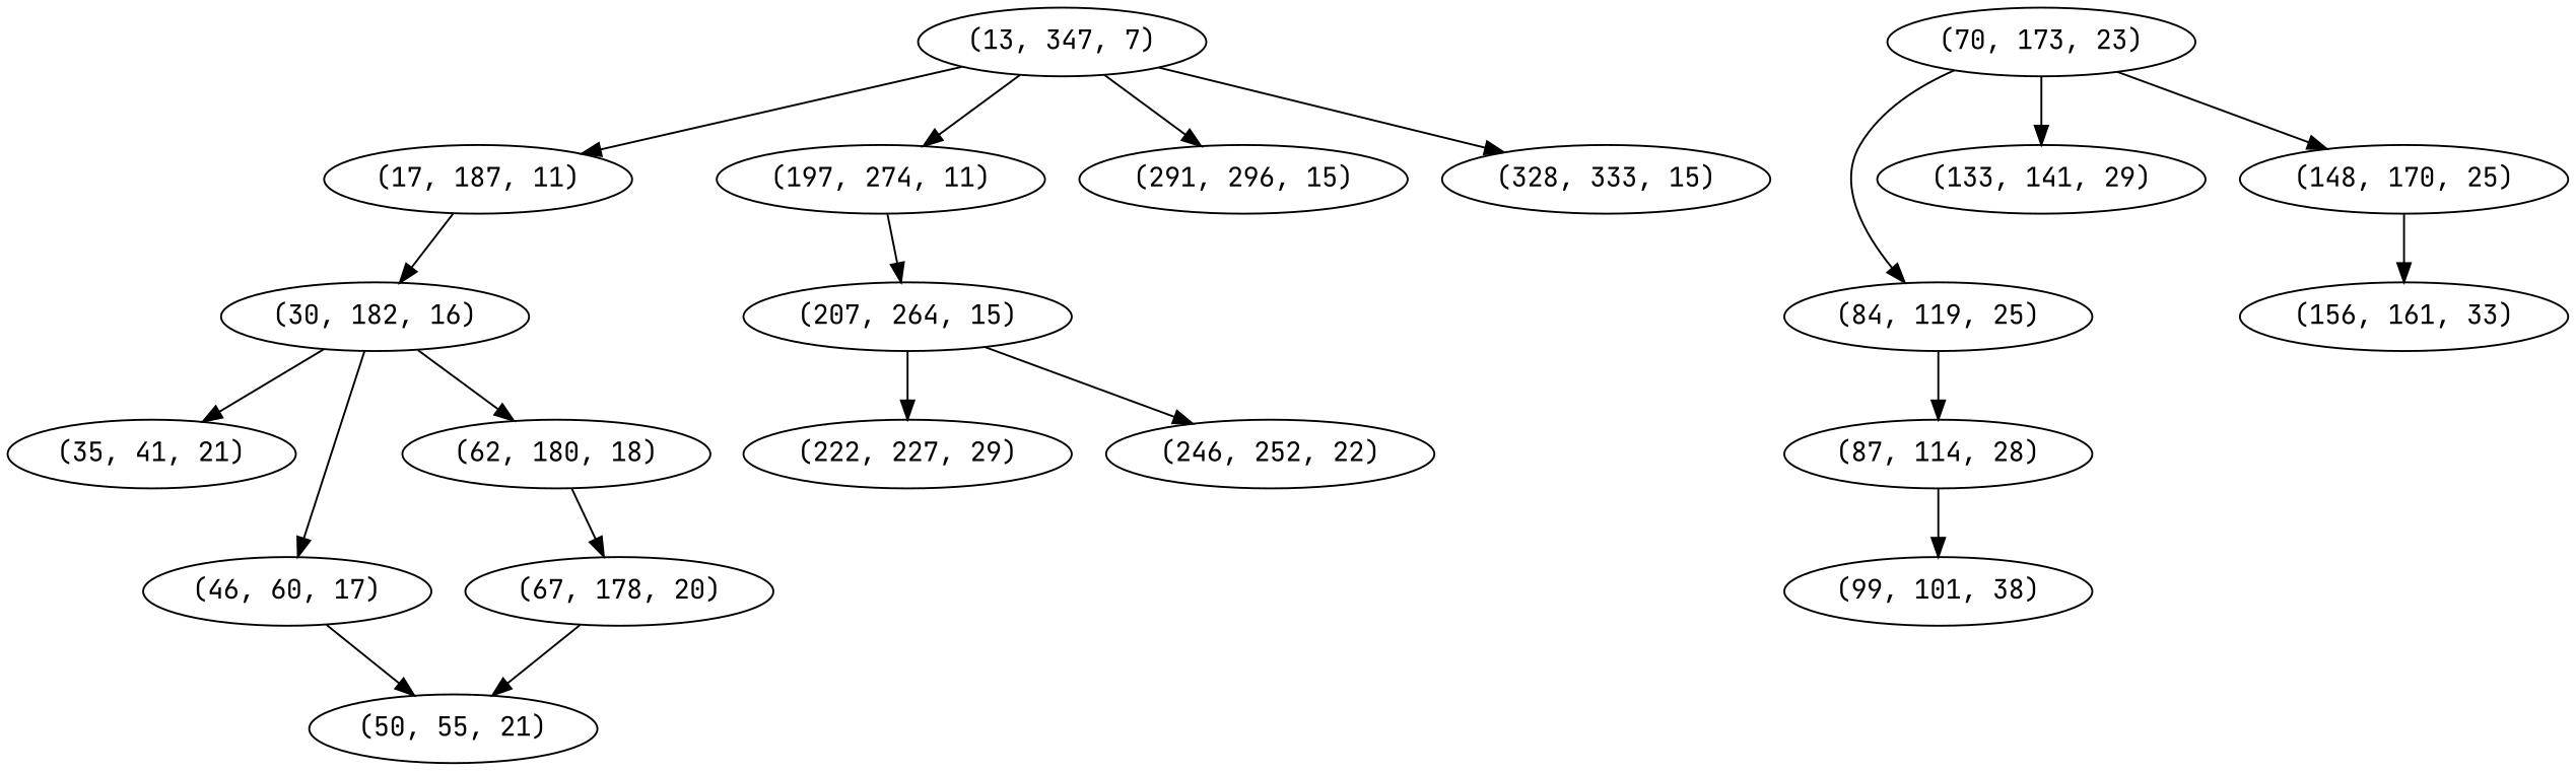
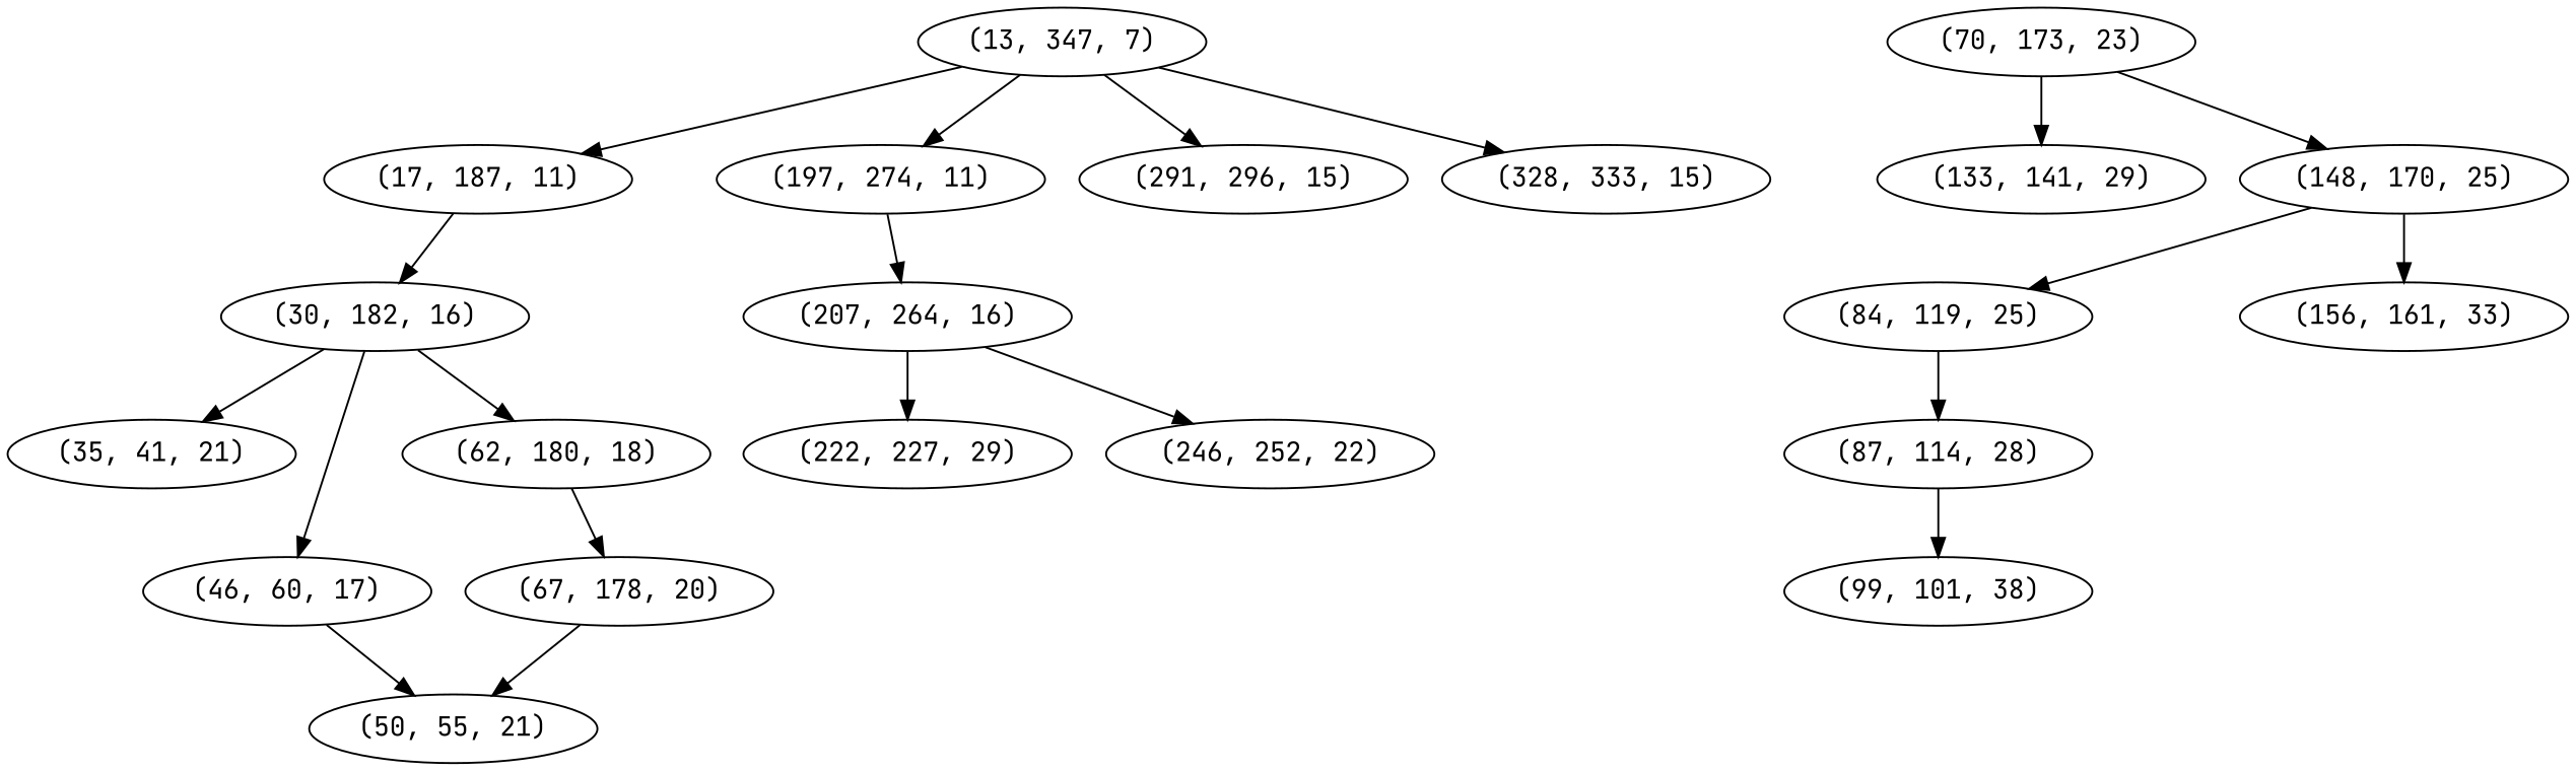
  digraph {
    fontname="JetBrains Mono"
    node [fontname="JetBrains Mono"]
    edge [fontname="JetBrains Mono"]
    "(13, 347, 7)"
    "(17, 187, 11)"
    "(197, 274, 11)"
    "(291, 296, 15)"
    "(328, 333, 15)"
    "(30, 182, 16)"
-   "(207, 264, 16)" [label="(207, 264, 15)"]
+   "(207, 264, 16)"
    "(35, 41, 21)"
    "(46, 60, 17)"
    "(62, 180, 18)"
    "(50, 55, 21)"
    "(67, 178, 20)"
    "(70, 173, 23)"
    "(84, 119, 25)"
    "(133, 141, 29)"
    "(148, 170, 25)"
    "(87, 114, 28)"
    "(156, 161, 33)"
    n19 [label="(99, 101, 38)"]
    "(222, 227, 29)"
    "(246, 252, 22)"
    "(13, 347, 7)" -> "(17, 187, 11)"
    "(13, 347, 7)" -> "(197, 274, 11)"
    "(13, 347, 7)" -> "(291, 296, 15)"
    "(13, 347, 7)" -> "(328, 333, 15)"
    "(17, 187, 11)" -> "(30, 182, 16)"
    "(197, 274, 11)" -> "(207, 264, 16)"
    "(30, 182, 16)" -> "(35, 41, 21)"
    "(30, 182, 16)" -> "(46, 60, 17)"
    "(30, 182, 16)" -> "(62, 180, 18)"
    "(207, 264, 16)" -> "(222, 227, 29)"
    "(207, 264, 16)" -> "(246, 252, 22)"
    "(46, 60, 17)" -> "(50, 55, 21)"
    "(62, 180, 18)" -> "(67, 178, 20)"
    "(67, 178, 20)" -> "(50, 55, 21)"
-   "(70, 173, 23)" -> "(84, 119, 25)"
+   "(148, 170, 25)" -> "(84, 119, 25)"
    "(70, 173, 23)" -> "(133, 141, 29)"
    "(70, 173, 23)" -> "(148, 170, 25)"
    "(84, 119, 25)" -> "(87, 114, 28)"
    "(148, 170, 25)" -> "(156, 161, 33)"
    "(87, 114, 28)" -> n19
  }
